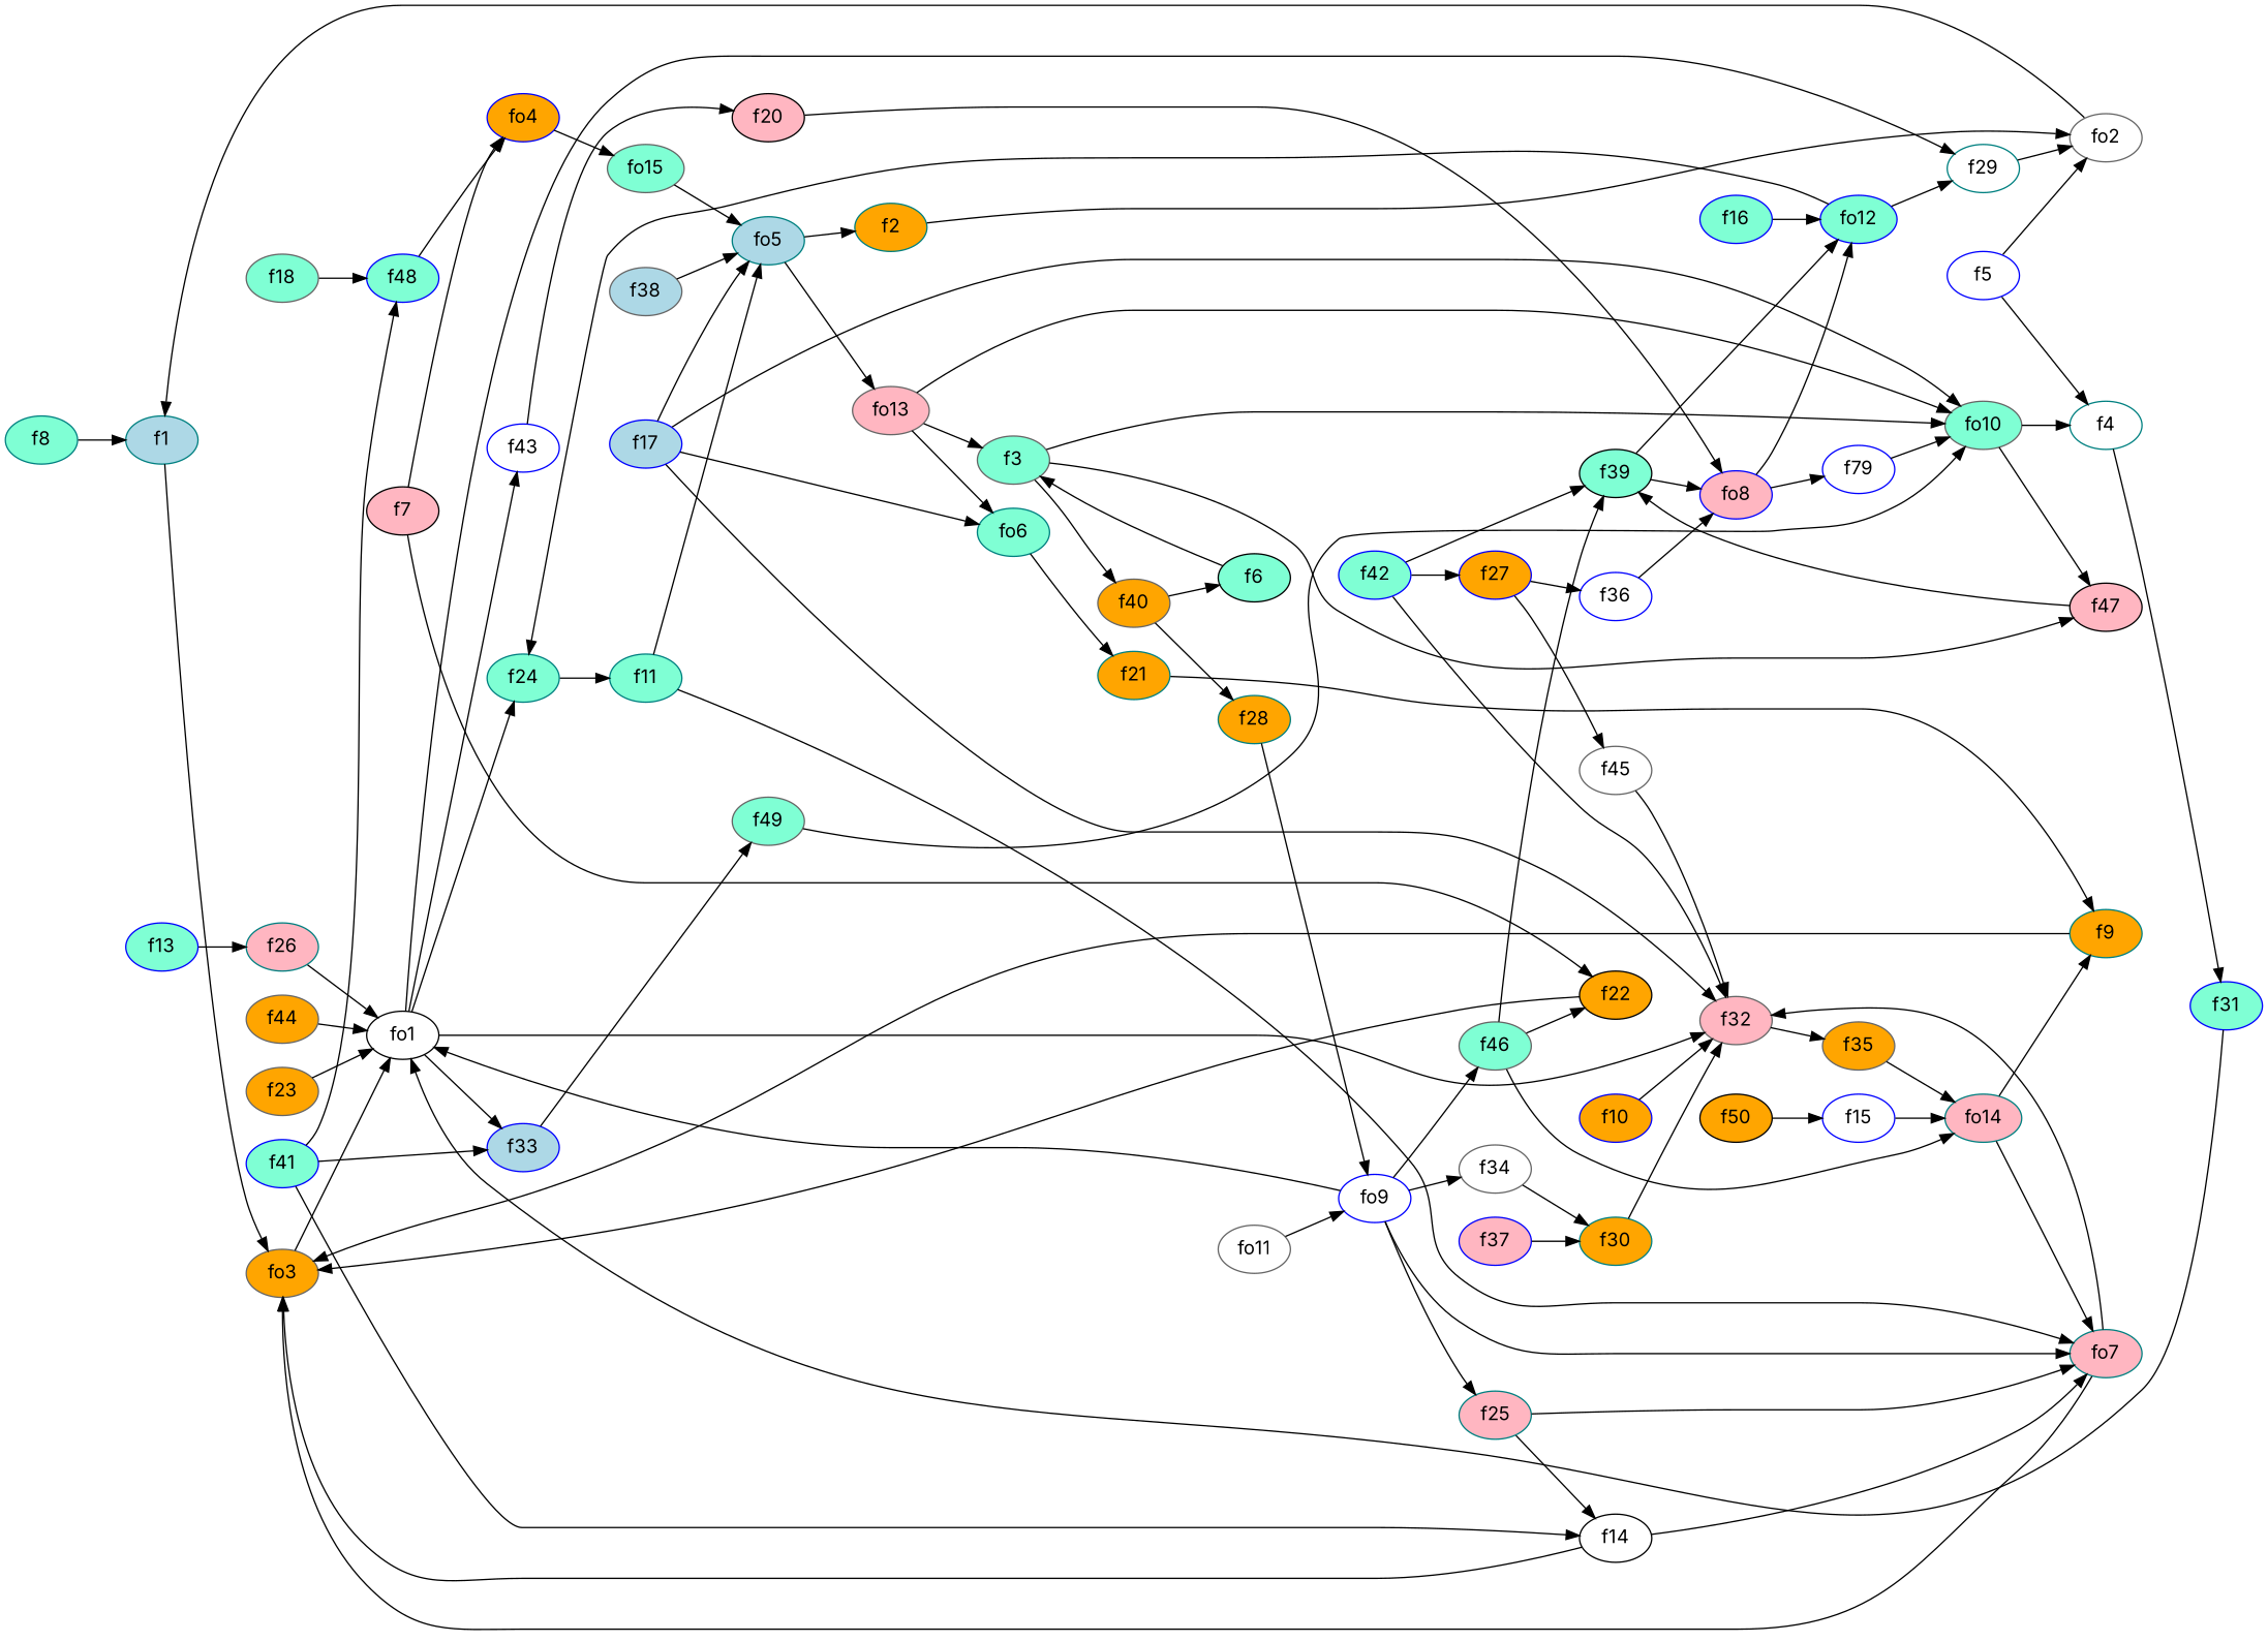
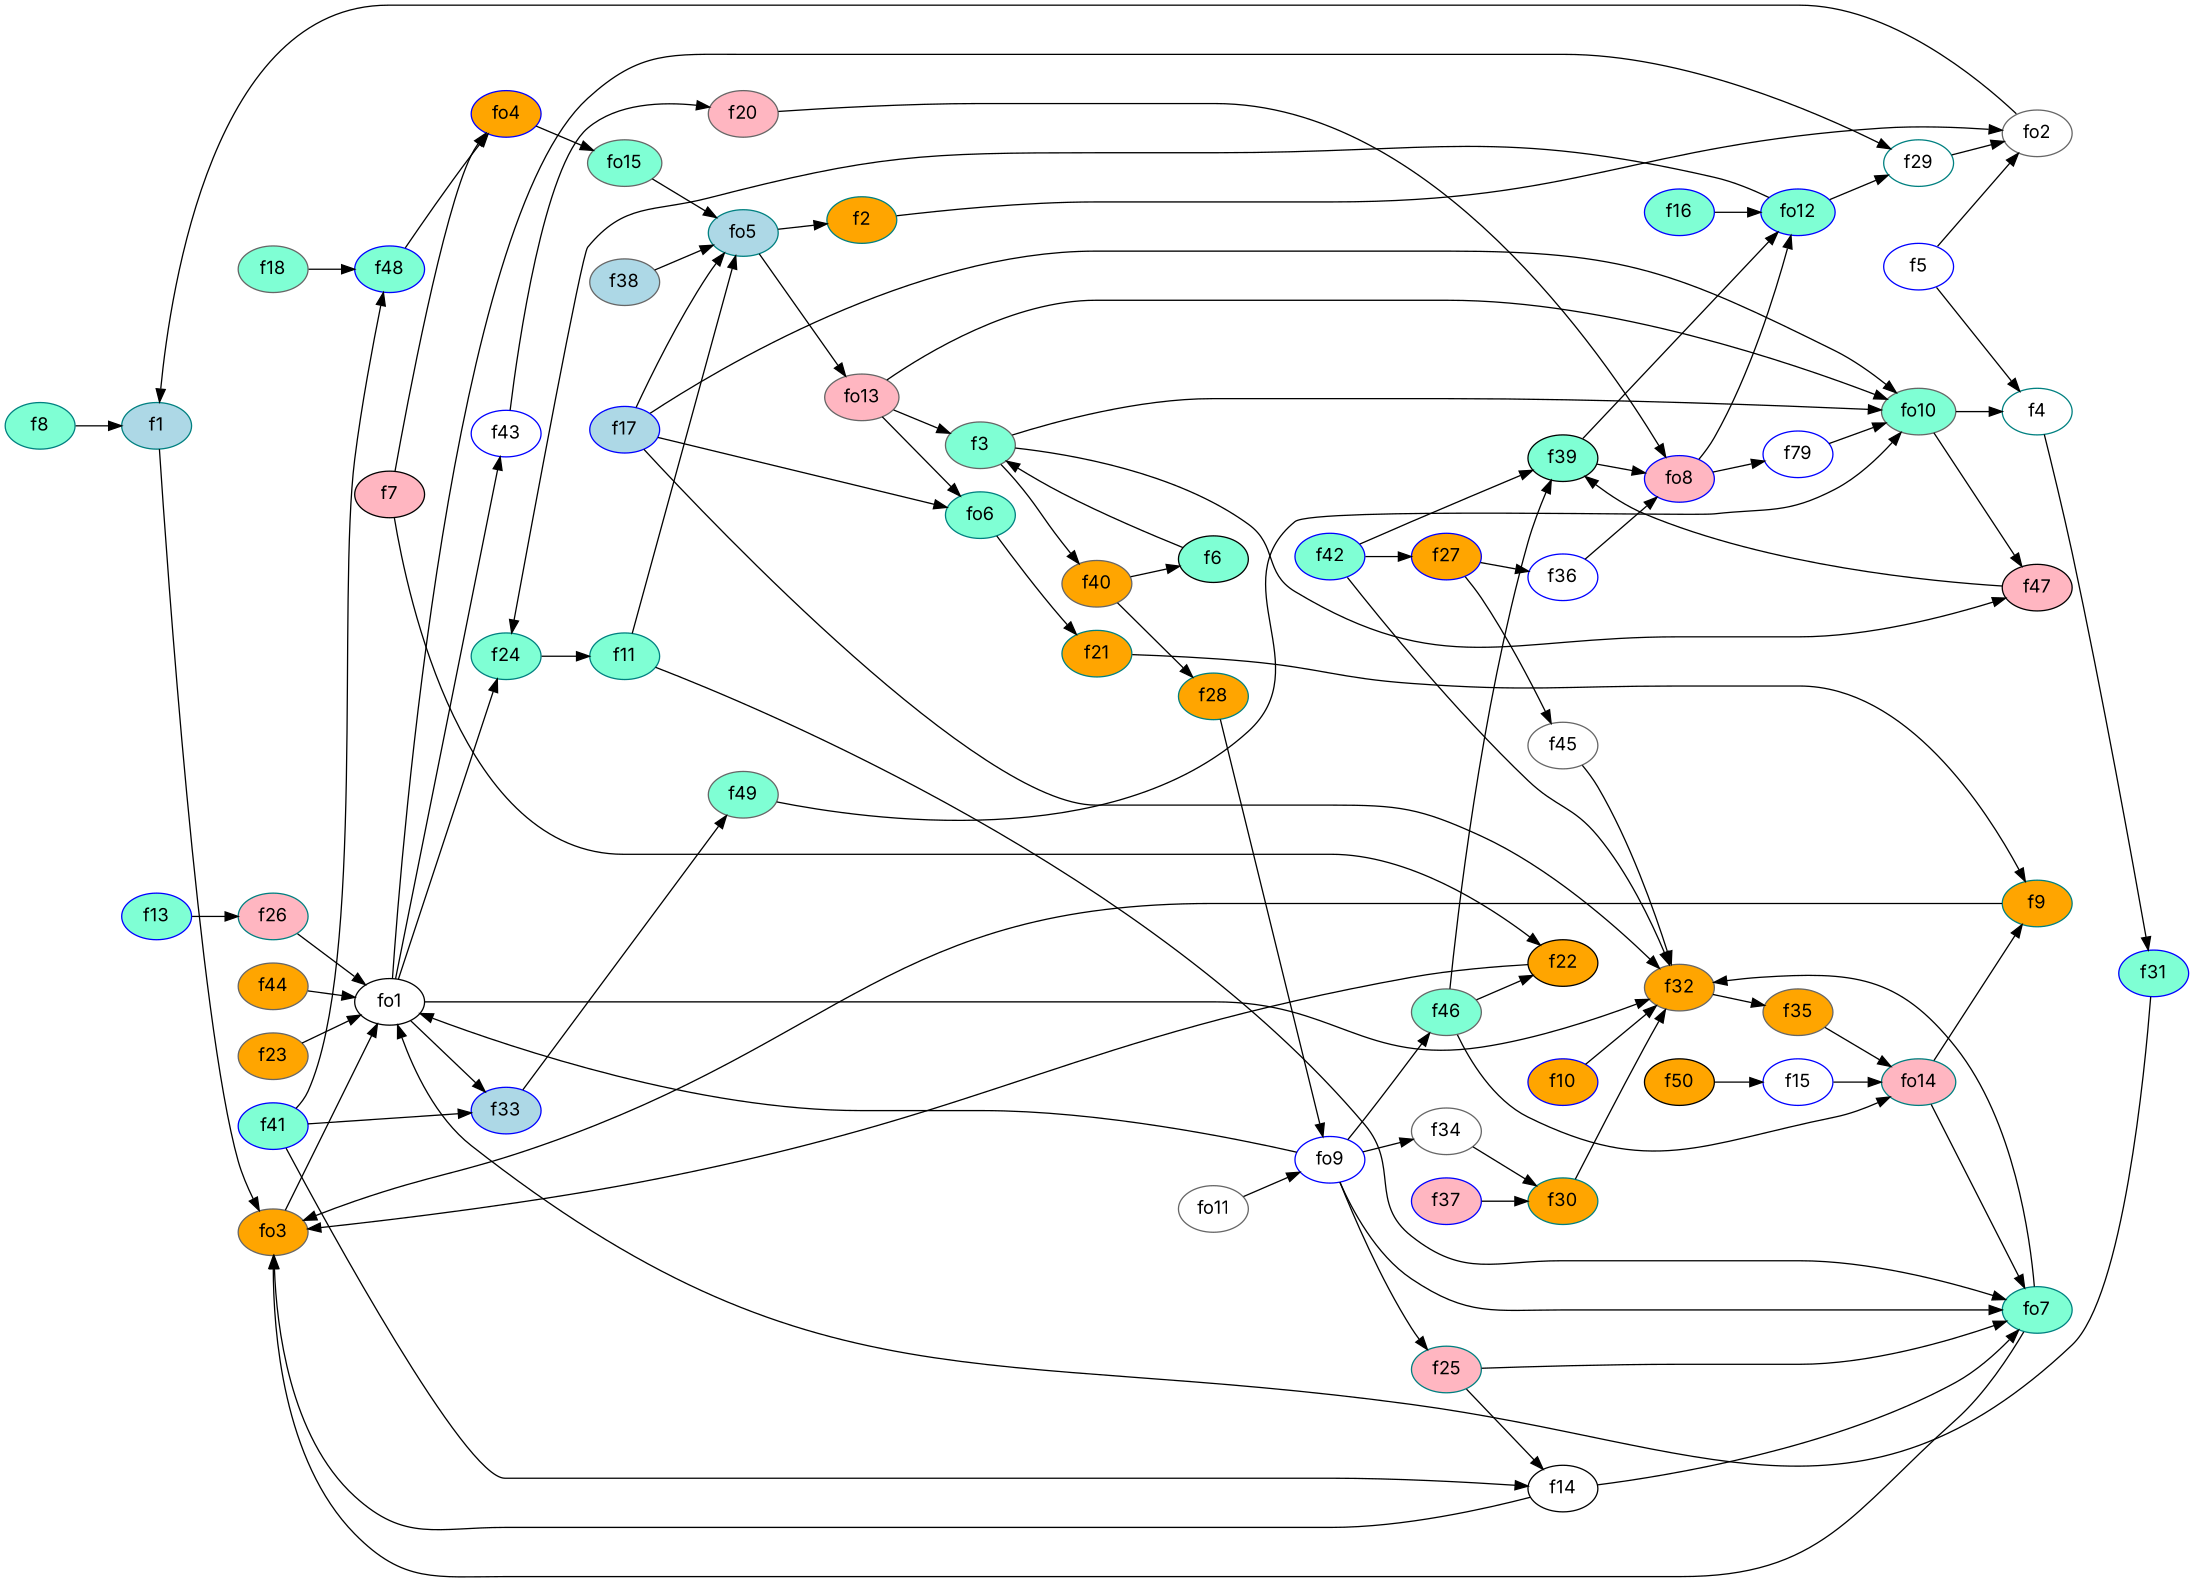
  strict digraph {
    fontname=Inter
    rankdir=LR
    node [color=blue fillcolor=aquamarine fontname=Inter style=filled]
    edge [fontname=Inter weight=2]
    f1 [color=teal fillcolor=lightblue]
    fo3 [color=gray40 fillcolor=orange]
    fo1 [color=black fillcolor=white]
    f2 [color=teal fillcolor=orange]
    fo2 [color=gray40 fillcolor=white]
    f3 [color=gray40]
    f40 [color=gray40 fillcolor=orange]
    f47 [color=black fillcolor=lightpink]
    fo10 [color=gray40]
    f6 [color=black]
    f28 [color=teal fillcolor=orange]
    f39 [color=black]
    f4 [color=teal fillcolor=white]
    f31
    f5 [fillcolor=white]
    f7 [color=black fillcolor=lightpink]
    f22 [color=black fillcolor=orange]
    fo4 [fillcolor=orange]
    fo15 [color=gray40]
    f8 [color=teal]
    f9 [color=teal fillcolor=orange]
    f10 [fillcolor=orange]
-   f32 [color=gray40 fillcolor=lightpink]
+   f32 [color=gray40 fillcolor=orange]
    f35 [color=gray40 fillcolor=orange]
    f11 [color=teal]
    fo5 [color=teal fillcolor=lightblue]
-   fo7 [color=teal fillcolor=lightpink]
+   fo7 [color=teal]
    fo13 [color=gray40 fillcolor=lightpink]
    f26 [color=teal fillcolor=lightpink]
    f13
    f14 [color=black fillcolor=white]
    f25 [color=teal fillcolor=lightpink]
    f15 [fillcolor=white]
    fo14 [color=teal fillcolor=lightpink]
    f16
    fo12
    f24 [color=teal]
    f29 [color=teal fillcolor=white]
    f17 [fillcolor=lightblue]
    fo6 [color=teal]
    f21 [color=teal fillcolor=orange]
    f18 [color=gray40]
    f48
    n44 [fillcolor=white label=f79]
-   f20 [color=black fillcolor=lightpink]
+   f20 [color=gray40 fillcolor=lightpink]
    fo8 [fillcolor=lightpink]
    f23 [color=gray40 fillcolor=orange]
    f33 [fillcolor=lightblue]
    f43 [fillcolor=white]
    f27 [fillcolor=orange]
    f36 [fillcolor=white]
    f45 [color=gray40 fillcolor=white]
    fo9 [fillcolor=white]
    f34 [color=gray40 fillcolor=white]
    f46 [color=gray40]
    f30 [color=teal fillcolor=orange]
    f49 [color=gray40]
    f37 [fillcolor=lightpink]
    f38 [color=gray40 fillcolor=lightblue]
    f41
    f42
    f44 [color=gray40 fillcolor=orange]
    f50 [color=black fillcolor=orange]
    fo11 [color=gray40 fillcolor=white]
    f1 -> fo3
    fo3 -> fo1
    fo1 -> f32
    fo1 -> f24
    fo1 -> f29
    fo1 -> f33
    fo1 -> f43
    f2 -> fo2
    fo2 -> f1
    f3 -> f40
    f3 -> f47
    f3 -> fo10
    f40 -> f6
    f40 -> f28
    f47 -> f39
    fo10 -> f47
    fo10 -> f4
    f6 -> f3
    f28 -> fo9
    f39 -> fo12
    f39 -> fo8
    f4 -> f31
    f31 -> fo1
    f5 -> fo2
    f5 -> f4
    f7 -> f22
    f7 -> fo4
    f22 -> fo3
    fo4 -> fo15
    fo15 -> fo5
    f8 -> f1
    f9 -> fo3
    f10 -> f32
    f32 -> f35
    f35 -> fo14
    f11 -> fo5
    f11 -> fo7
    fo5 -> f2
    fo5 -> fo13
    fo7 -> fo3
    fo7 -> f32
    fo13 -> f3
    fo13 -> fo10
    fo13 -> fo6
    f26 -> fo1
    f13 -> f26
    f14 -> fo3
    f14 -> fo7
    f25 -> fo7
    f25 -> f14
    f15 -> fo14
    fo14 -> f9
    fo14 -> fo7
    f16 -> fo12
    fo12 -> f24
    fo12 -> f29
    f24 -> f11
    f29 -> fo2
    f17 -> fo10
    f17 -> f32
    f17 -> fo5
    f17 -> fo6
    fo6 -> f21
    f21 -> f9
    f18 -> f48
    f48 -> fo4
    n44 -> fo10
    f20 -> fo8
    fo8 -> fo12
    fo8 -> n44
    f23 -> fo1
    f33 -> f49
    f43 -> f20
    f27 -> f36
    f27 -> f45
    f36 -> fo8
    f45 -> f32
    fo9 -> fo1
    fo9 -> fo7
    fo9 -> f25
    fo9 -> f34
    fo9 -> f46
    f34 -> f30
    f46 -> f39
    f46 -> f22
    f46 -> fo14
    f30 -> f32
    f49 -> fo10
    f37 -> f30
    f38 -> fo5
    f41 -> f14
    f41 -> f48
    f41 -> f33
    f42 -> f39
    f42 -> f32
    f42 -> f27
    f44 -> fo1
    f50 -> f15
    fo11 -> fo9
  }
